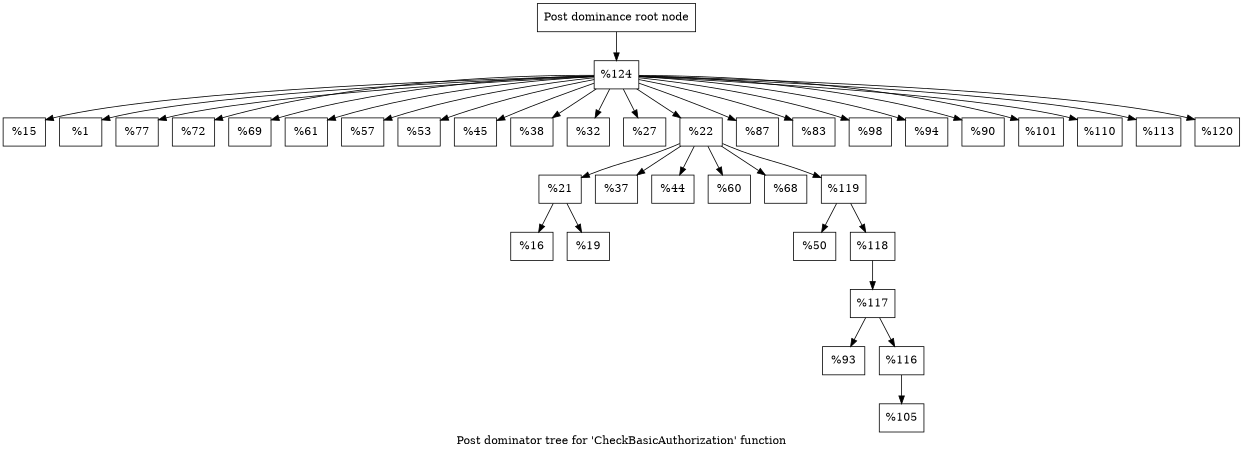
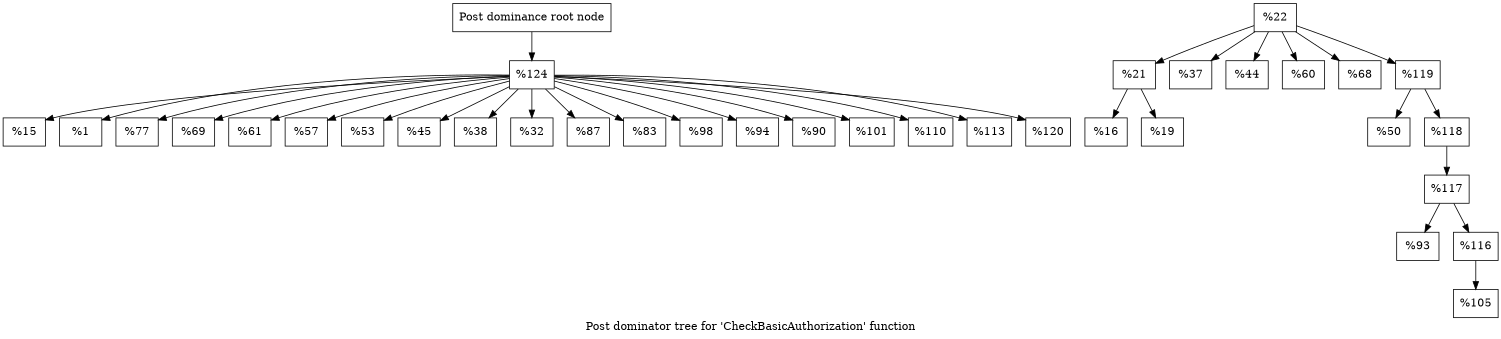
  digraph {
    label="Post dominator tree for 'CheckBasicAuthorization' function"
    node [shape=record]
    n1 [label="{Post dominance root node}"]
    n2 [label="{%124}"]
    n3 [label="{%15}"]
    n4 [label="{%1}"]
    n5 [label="{%77}"]
-   n6 [label="{%72}"]
    n7 [label="{%69}"]
    n8 [label="{%61}"]
    n9 [label="{%57}"]
    n10 [label="{%53}"]
    n11 [label="{%45}"]
    n12 [label="{%38}"]
    n13 [label="{%32}"]
-   n14 [label="{%27}"]
    n15 [label="{%22}"]
    n16 [label="{%87}"]
    n17 [label="{%83}"]
    n18 [label="{%98}"]
    n19 [label="{%94}"]
    n20 [label="{%90}"]
    n21 [label="{%101}"]
    n22 [label="{%110}"]
    n23 [label="{%113}"]
    n24 [label="{%120}"]
    n25 [label="{%21}"]
    n26 [label="{%37}"]
    n27 [label="{%44}"]
    n28 [label="{%60}"]
    n29 [label="{%68}"]
    n30 [label="{%119}"]
    n31 [label="{%16}"]
    n32 [label="{%19}"]
    n33 [label="{%50}"]
    n34 [label="{%118}"]
    n35 [label="{%117}"]
    n36 [label="{%93}"]
    n37 [label="{%116}"]
    n38 [label="{%105}"]
    n1 -> n2
    n2 -> n3
    n2 -> n4
    n2 -> n5
-   n2 -> n6
    n2 -> n7
    n2 -> n8
    n2 -> n9
    n2 -> n10
    n2 -> n11
    n2 -> n12
    n2 -> n13
-   n2 -> n14
-   n2 -> n15
    n2 -> n16
    n2 -> n17
    n2 -> n18
    n2 -> n19
    n2 -> n20
    n2 -> n21
    n2 -> n22
    n2 -> n23
    n2 -> n24
    n15 -> n25
    n15 -> n26
    n15 -> n27
    n15 -> n28
    n15 -> n29
    n15 -> n30
    n25 -> n31
    n25 -> n32
    n30 -> n33
    n30 -> n34
    n34 -> n35
    n35 -> n36
    n35 -> n37
    n37 -> n38
  }
